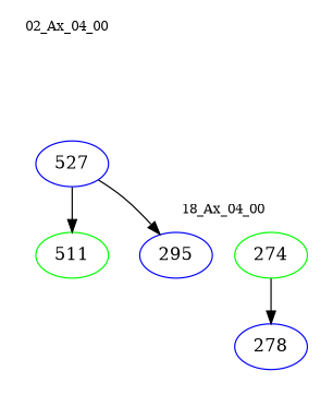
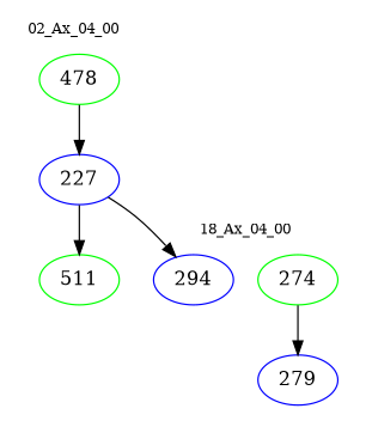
  digraph {
    node [color=green]
    edge [color=black]
-   n2 [color=blue label=527]
+   n1 [label=478]
+   n2 [color=blue label=227]
    n3 [label=511]
    n4 [label=274]
-   n5 [color=blue label=278]
-   n6 [color=blue label=295]
+   n5 [color=blue label=279]
+   n6 [color=blue label=294]
    subgraph cluster_1 {
      color=white
      fontsize=10
      label="02_Ax_04_00"
+     n1
      n2
      n3
    }
    subgraph cluster_2 {
      color=white
      fontsize=10
      label="18_Ax_04_00"
      n4
      n5
      n6
    }
+   n1 -> n2
    n2 -> n3
    n2 -> n6
    n4 -> n5
  }
